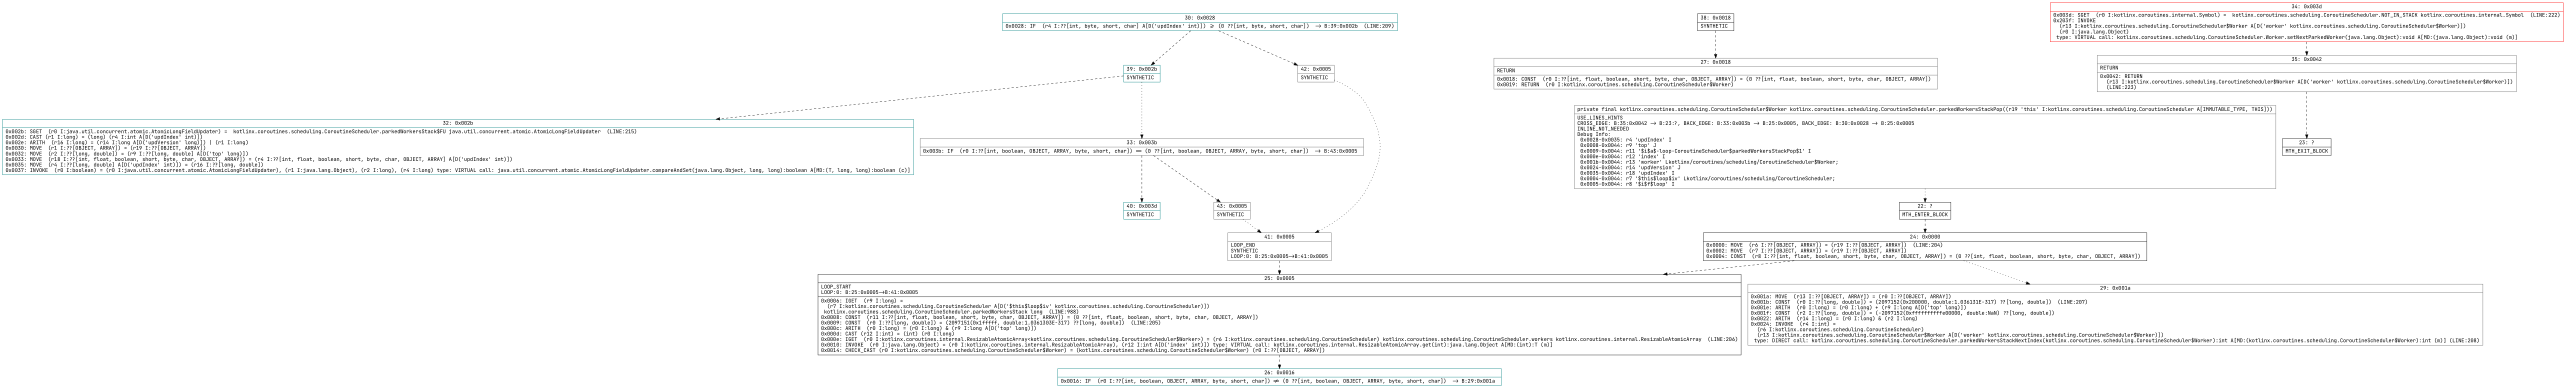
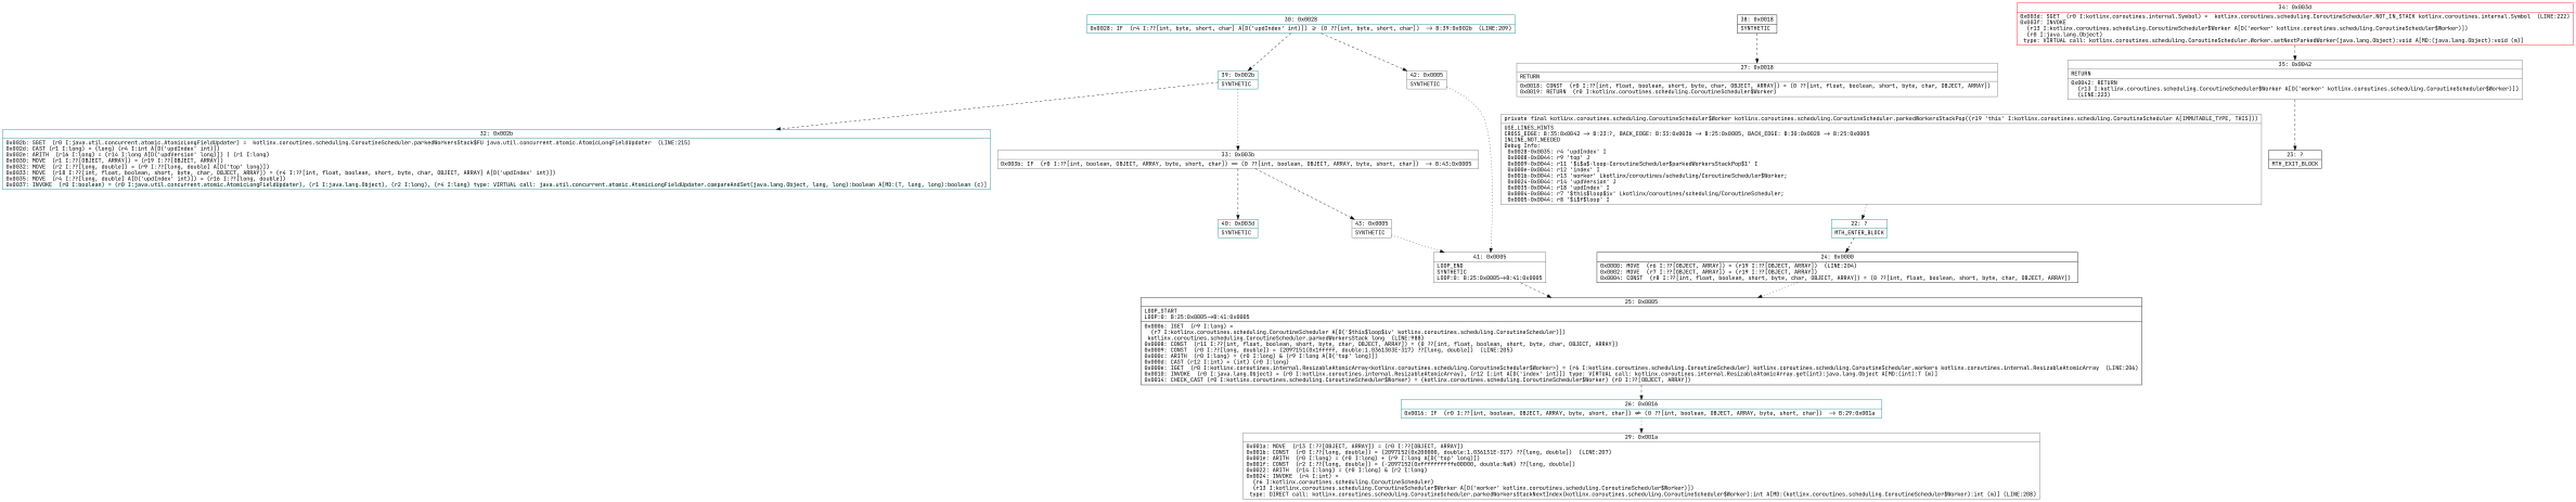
  digraph {
    fontname="JetBrains Mono"
    node [color=gray40 fontname="JetBrains Mono" shape=record]
    edge [fontname="JetBrains Mono" style=dashed]
-   n1 [color=black label="{22\:\ ?|MTH_ENTER_BLOCK\l}"]
+   n1 [color=teal label="{22\:\ ?|MTH_ENTER_BLOCK\l}"]
    n2 [color=black label="{24\:\ 0x0000|0x0000: MOVE  (r6 I:??[OBJECT, ARRAY]) = (r19 I:??[OBJECT, ARRAY])  (LINE:204)\l0x0002: MOVE  (r7 I:??[OBJECT, ARRAY]) = (r19 I:??[OBJECT, ARRAY]) \l0x0004: CONST  (r8 I:??[int, float, boolean, short, byte, char, OBJECT, ARRAY]) = (0 ??[int, float, boolean, short, byte, char, OBJECT, ARRAY]) \l}"]
    n3 [color=black label="{25\:\ 0x0005|LOOP_START\lLOOP:0: B:25:0x0005\-\>B:41:0x0005\l|0x0006: IGET  (r9 I:long) = \l  (r7 I:kotlinx.coroutines.scheduling.CoroutineScheduler A[D('$this$loop$iv' kotlinx.coroutines.scheduling.CoroutineScheduler)])\l kotlinx.coroutines.scheduling.CoroutineScheduler.parkedWorkersStack long  (LINE:988)\l0x0008: CONST  (r11 I:??[int, float, boolean, short, byte, char, OBJECT, ARRAY]) = (0 ??[int, float, boolean, short, byte, char, OBJECT, ARRAY]) \l0x0009: CONST  (r0 I:??[long, double]) = (2097151(0x1fffff, double:1.0361303E\-317) ??[long, double])  (LINE:205)\l0x000c: ARITH  (r0 I:long) = (r0 I:long) & (r9 I:long A[D('top' long)]) \l0x000d: CAST (r12 I:int) = (int) (r0 I:long) \l0x000e: IGET  (r0 I:kotlinx.coroutines.internal.ResizableAtomicArray\<kotlinx.coroutines.scheduling.CoroutineScheduler$Worker\>) = (r6 I:kotlinx.coroutines.scheduling.CoroutineScheduler) kotlinx.coroutines.scheduling.CoroutineScheduler.workers kotlinx.coroutines.internal.ResizableAtomicArray  (LINE:206)\l0x0010: INVOKE  (r0 I:java.lang.Object) = (r0 I:kotlinx.coroutines.internal.ResizableAtomicArray), (r12 I:int A[D('index' int)]) type: VIRTUAL call: kotlinx.coroutines.internal.ResizableAtomicArray.get(int):java.lang.Object A[MD:(int):T (m)]\l0x0014: CHECK_CAST (r0 I:kotlinx.coroutines.scheduling.CoroutineScheduler$Worker) = (kotlinx.coroutines.scheduling.CoroutineScheduler$Worker) (r0 I:??[OBJECT, ARRAY]) \l}"]
    n4 [color=teal label="{26\:\ 0x0016|0x0016: IF  (r0 I:??[int, boolean, OBJECT, ARRAY, byte, short, char]) != (0 ??[int, boolean, OBJECT, ARRAY, byte, short, char])  \-\> B:29:0x001a \l}"]
    n5 [label="{29\:\ 0x001a|0x001a: MOVE  (r13 I:??[OBJECT, ARRAY]) = (r0 I:??[OBJECT, ARRAY]) \l0x001b: CONST  (r0 I:??[long, double]) = (2097152(0x200000, double:1.036131E\-317) ??[long, double])  (LINE:207)\l0x001e: ARITH  (r0 I:long) = (r0 I:long) + (r9 I:long A[D('top' long)]) \l0x001f: CONST  (r2 I:??[long, double]) = (\-2097152(0xffffffffffe00000, double:NaN) ??[long, double]) \l0x0022: ARITH  (r14 I:long) = (r0 I:long) & (r2 I:long) \l0x0024: INVOKE  (r4 I:int) = \l  (r6 I:kotlinx.coroutines.scheduling.CoroutineScheduler)\l  (r13 I:kotlinx.coroutines.scheduling.CoroutineScheduler$Worker A[D('worker' kotlinx.coroutines.scheduling.CoroutineScheduler$Worker)])\l type: DIRECT call: kotlinx.coroutines.scheduling.CoroutineScheduler.parkedWorkersStackNextIndex(kotlinx.coroutines.scheduling.CoroutineScheduler$Worker):int A[MD:(kotlinx.coroutines.scheduling.CoroutineScheduler$Worker):int (m)] (LINE:208)\l}"]
    n6 [color=black label="{38\:\ 0x0018|SYNTHETIC\l}"]
    n7 [label="{27\:\ 0x0018|RETURN\l|0x0018: CONST  (r0 I:??[int, float, boolean, short, byte, char, OBJECT, ARRAY]) = (0 ??[int, float, boolean, short, byte, char, OBJECT, ARRAY]) \l0x0019: RETURN  (r0 I:kotlinx.coroutines.scheduling.CoroutineScheduler$Worker) \l}"]
    n8 [color=teal label="{30\:\ 0x0028|0x0028: IF  (r4 I:??[int, byte, short, char] A[D('updIndex' int)]) \>= (0 ??[int, byte, short, char])  \-\> B:39:0x002b  (LINE:209)\l}"]
    n9 [color=teal label="{39\:\ 0x002b|SYNTHETIC\l}"]
    n10 [label="{42\:\ 0x0005|SYNTHETIC\l}"]
    n11 [color=teal label="{32\:\ 0x002b|0x002b: SGET  (r0 I:java.util.concurrent.atomic.AtomicLongFieldUpdater) =  kotlinx.coroutines.scheduling.CoroutineScheduler.parkedWorkersStack$FU java.util.concurrent.atomic.AtomicLongFieldUpdater  (LINE:215)\l0x002d: CAST (r1 I:long) = (long) (r4 I:int A[D('updIndex' int)]) \l0x002e: ARITH  (r16 I:long) = (r14 I:long A[D('updVersion' long)]) \| (r1 I:long) \l0x0030: MOVE  (r1 I:??[OBJECT, ARRAY]) = (r19 I:??[OBJECT, ARRAY]) \l0x0032: MOVE  (r2 I:??[long, double]) = (r9 I:??[long, double] A[D('top' long)]) \l0x0033: MOVE  (r18 I:??[int, float, boolean, short, byte, char, OBJECT, ARRAY]) = (r4 I:??[int, float, boolean, short, byte, char, OBJECT, ARRAY] A[D('updIndex' int)]) \l0x0035: MOVE  (r4 I:??[long, double] A[D('updIndex' int)]) = (r16 I:??[long, double]) \l0x0037: INVOKE  (r0 I:boolean) = (r0 I:java.util.concurrent.atomic.AtomicLongFieldUpdater), (r1 I:java.lang.Object), (r2 I:long), (r4 I:long) type: VIRTUAL call: java.util.concurrent.atomic.AtomicLongFieldUpdater.compareAndSet(java.lang.Object, long, long):boolean A[MD:(T, long, long):boolean (c)]\l}"]
    n12 [label="{33\:\ 0x003b|0x003b: IF  (r0 I:??[int, boolean, OBJECT, ARRAY, byte, short, char]) == (0 ??[int, boolean, OBJECT, ARRAY, byte, short, char])  \-\> B:43:0x0005 \l}"]
    n13 [label="{41\:\ 0x0005|LOOP_END\lSYNTHETIC\lLOOP:0: B:25:0x0005\-\>B:41:0x0005\l}"]
    n14 [color=teal label="{40\:\ 0x003d|SYNTHETIC\l}"]
    n15 [label="{43\:\ 0x0005|SYNTHETIC\l}"]
-   n16 [color=red label="{34\:\ 0x003d|0x003d: SGET  (r0 I:kotlinx.coroutines.internal.Symbol) =  kotlinx.coroutines.scheduling.CoroutineScheduler.NOT_IN_STACK kotlinx.coroutines.internal.Symbol  (LINE:222)\l0x203f: INVOKE  \l  (r13 I:kotlinx.coroutines.scheduling.CoroutineScheduler$Worker A[D('worker' kotlinx.coroutines.scheduling.CoroutineScheduler$Worker)])\l  (r0 I:java.lang.Object)\l type: VIRTUAL call: kotlinx.coroutines.scheduling.CoroutineScheduler.Worker.setNextParkedWorker(java.lang.Object):void A[MD:(java.lang.Object):void (m)]\l}"]
+   n16 [color=red label="{34\:\ 0x003d|0x003d: SGET  (r0 I:kotlinx.coroutines.internal.Symbol) =  kotlinx.coroutines.scheduling.CoroutineScheduler.NOT_IN_STACK kotlinx.coroutines.internal.Symbol  (LINE:222)\l0x003f: INVOKE  \l  (r13 I:kotlinx.coroutines.scheduling.CoroutineScheduler$Worker A[D('worker' kotlinx.coroutines.scheduling.CoroutineScheduler$Worker)])\l  (r0 I:java.lang.Object)\l type: VIRTUAL call: kotlinx.coroutines.scheduling.CoroutineScheduler.Worker.setNextParkedWorker(java.lang.Object):void A[MD:(java.lang.Object):void (m)]\l}"]
    n17 [label="{35\:\ 0x0042|RETURN\l|0x0042: RETURN  \l  (r13 I:kotlinx.coroutines.scheduling.CoroutineScheduler$Worker A[D('worker' kotlinx.coroutines.scheduling.CoroutineScheduler$Worker)])\l  (LINE:223)\l}"]
    n18 [color=black label="{23\:\ ?|MTH_EXIT_BLOCK\l}"]
    n19 [label="{private final kotlinx.coroutines.scheduling.CoroutineScheduler$Worker kotlinx.coroutines.scheduling.CoroutineScheduler.parkedWorkersStackPop((r19 'this' I:kotlinx.coroutines.scheduling.CoroutineScheduler A[IMMUTABLE_TYPE, THIS]))  | USE_LINES_HINTS\lCROSS_EDGE: B:35:0x0042 \-\> B:23:?, BACK_EDGE: B:33:0x003b \-\> B:25:0x0005, BACK_EDGE: B:30:0x0028 \-\> B:25:0x0005\lINLINE_NOT_NEEDED\lDebug Info:\l  0x0028\-0x0035: r4 'updIndex' I\l  0x0008\-0x0044: r9 'top' J\l  0x0009\-0x0044: r11 '$i$a$\-loop\-CoroutineScheduler$parkedWorkersStackPop$1' I\l  0x000e\-0x0044: r12 'index' I\l  0x001b\-0x0044: r13 'worker' Lkotlinx\/coroutines\/scheduling\/CoroutineScheduler$Worker;\l  0x0024\-0x0044: r14 'updVersion' J\l  0x0035\-0x0044: r18 'updIndex' I\l  0x0004\-0x0044: r7 '$this$loop$iv' Lkotlinx\/coroutines\/scheduling\/CoroutineScheduler;\l  0x0005\-0x0044: r8 '$i$f$loop' I\l}"]
    n1 -> n2
-   n2 -> n3
+   n2 -> n3 [style=dotted]
    n3 -> n4
-   n2 -> n5 [style=dotted]
+   n4 -> n5 [style=dotted]
    n6 -> n7
    n8 -> n9
    n8 -> n10
    n9 -> n11
    n9 -> n12 [style=dotted]
    n10 -> n13 [style=dotted]
    n12 -> n14
    n12 -> n15
    n13 -> n3
    n15 -> n13 [style=dotted]
    n16 -> n17
    n17 -> n18
    n19 -> n1 [style=dotted]
  }
